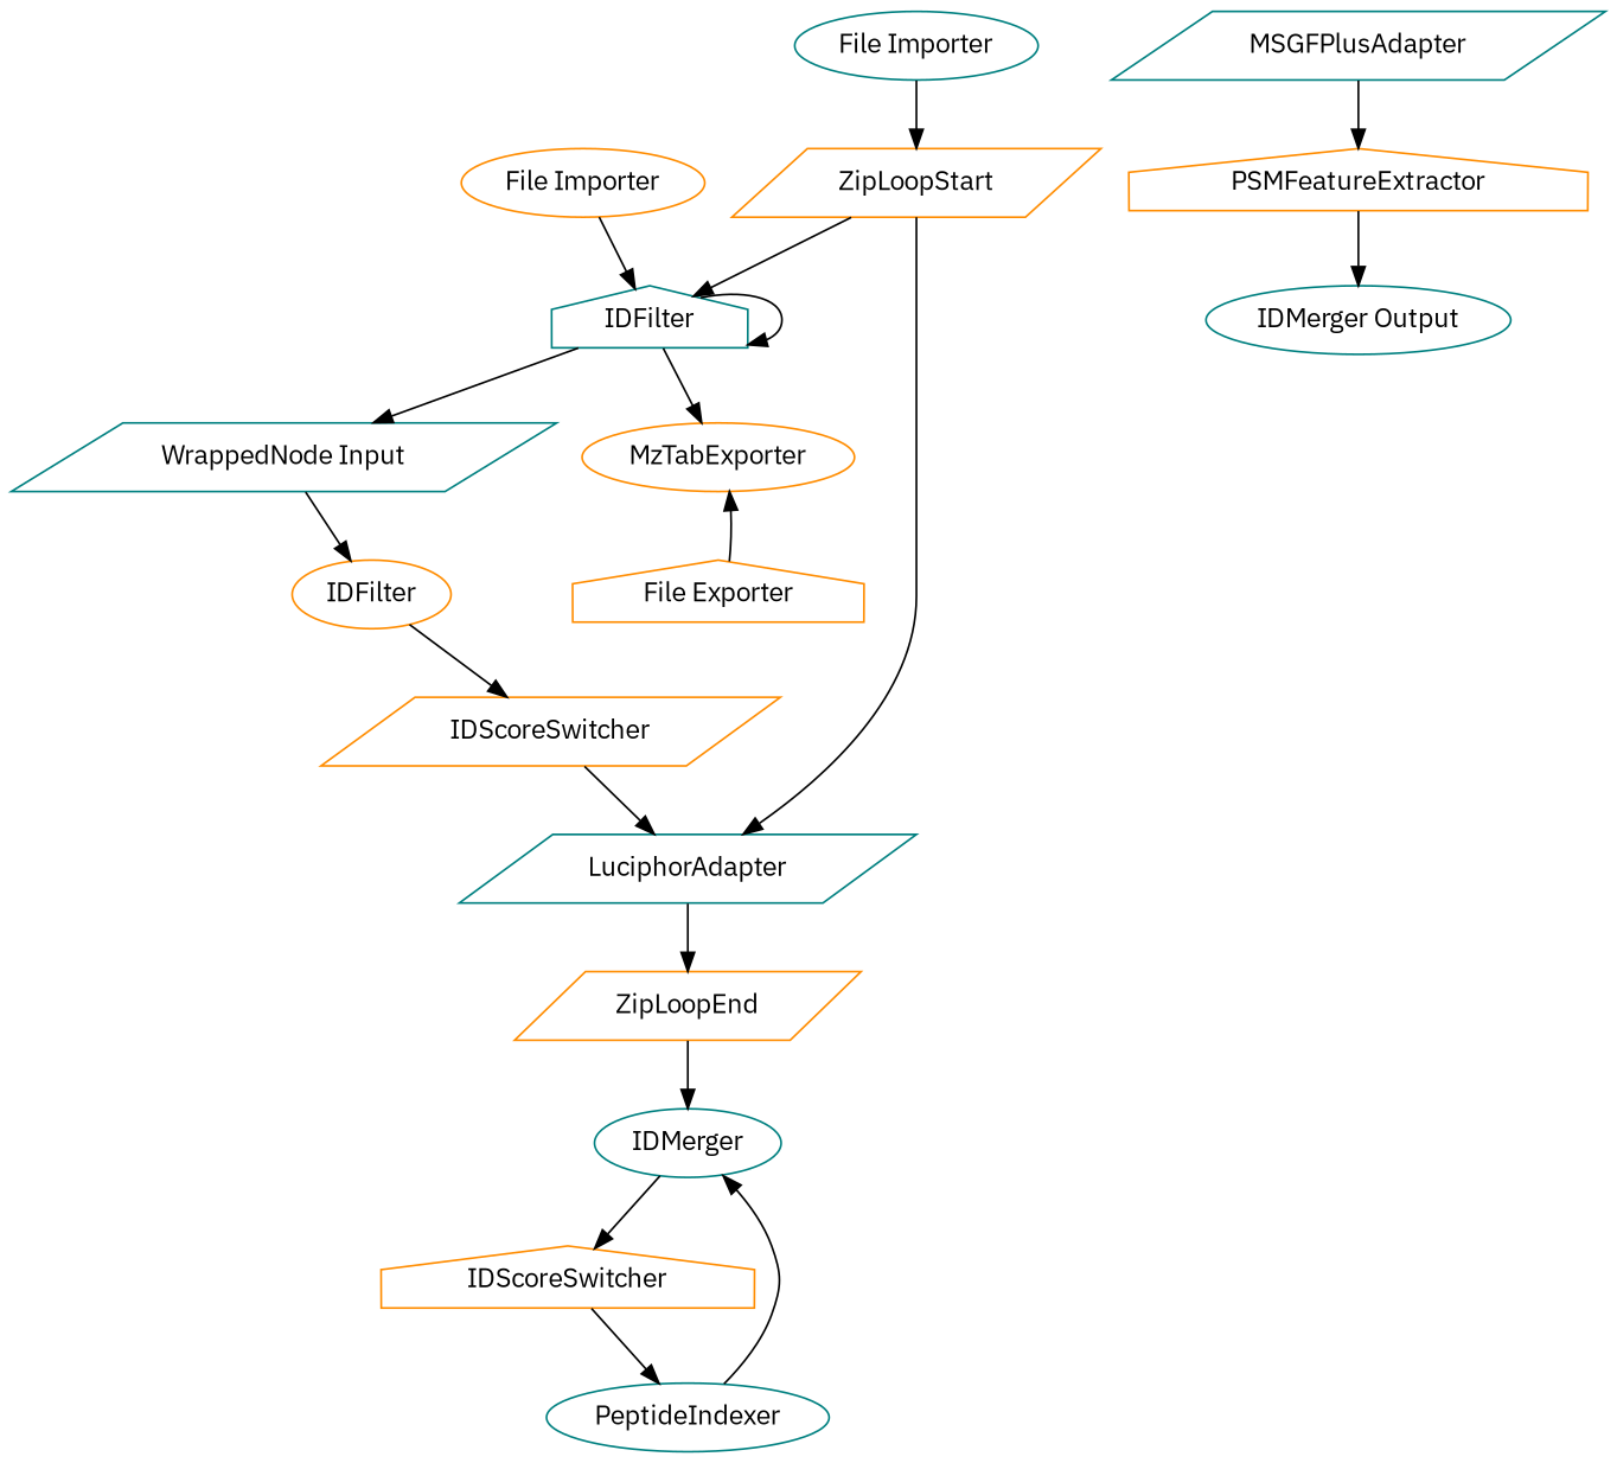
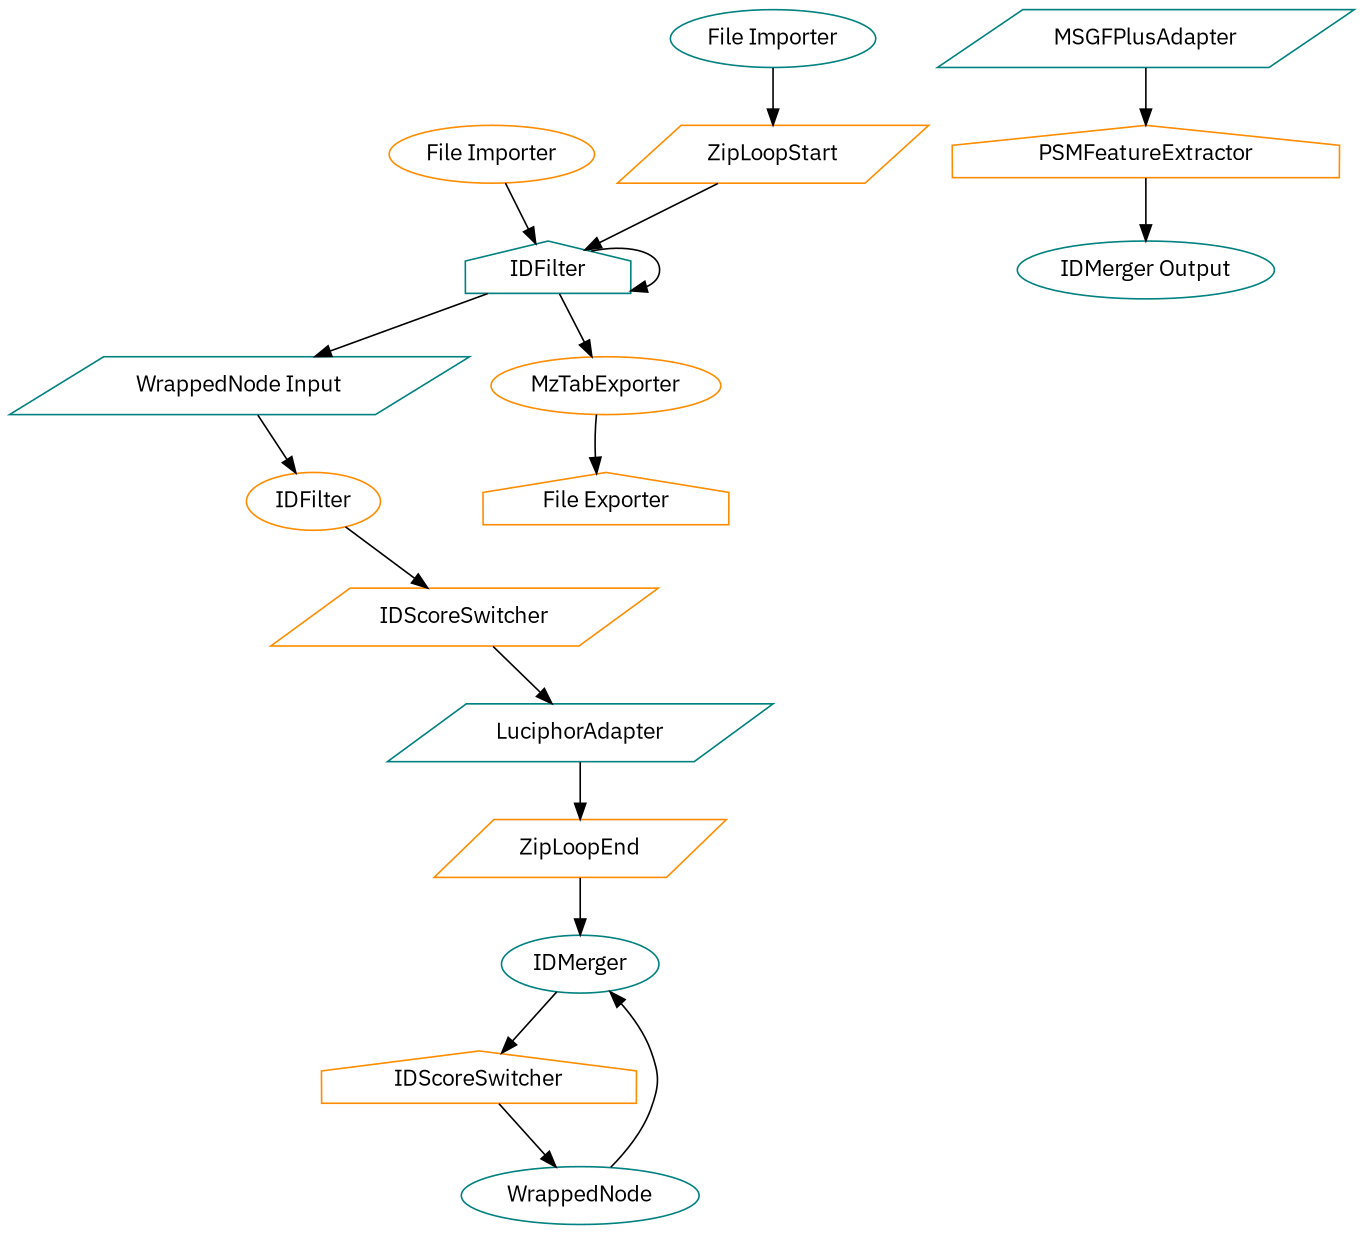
  digraph {
    fontname="IBM Plex Sans"
    rankdir=TB
    node [color=darkorange fontname="IBM Plex Sans" shape=ellipse]
    edge [fontname="IBM Plex Sans"]
    n1 [label=IDFilter]
    n2 [label=IDScoreSwitcher shape=parallelogram]
    n3 [color=teal label=LuciphorAdapter shape=parallelogram]
    n4 [label=ZipLoopEnd shape=parallelogram]
    n5 [color=teal label=IDFilter shape=house]
    n6 [color=teal label="WrappedNode Input" shape=parallelogram]
    n7 [label=MzTabExporter]
    n8 [label="File Exporter" shape=house]
    n9 [color=teal label=MSGFPlusAdapter shape=parallelogram]
    n10 [label=PSMFeatureExtractor shape=house]
    n11 [label=ZipLoopStart shape=parallelogram]
    n12 [color=teal label=IDMerger]
    n13 [color=teal label="IDMerger Output"]
    n14 [label="File Importer"]
    n15 [label=IDScoreSwitcher shape=house]
-   n16 [color=teal label=PeptideIndexer]
+   n16 [color=teal label=WrappedNode]
    n17 [color=teal label="File Importer"]
    n1 -> n2
    n2 -> n3
    n3 -> n4
    n4 -> n12
    n5 -> n5
    n5 -> n6
    n5 -> n7
    n6 -> n1
-   n8 -> n7
+   n7 -> n8
    n9 -> n10
    n10 -> n13
-   n11 -> n3
    n11 -> n5
    n12 -> n15
    n14 -> n5
    n15 -> n16
    n16 -> n12
    n17 -> n11
  }
